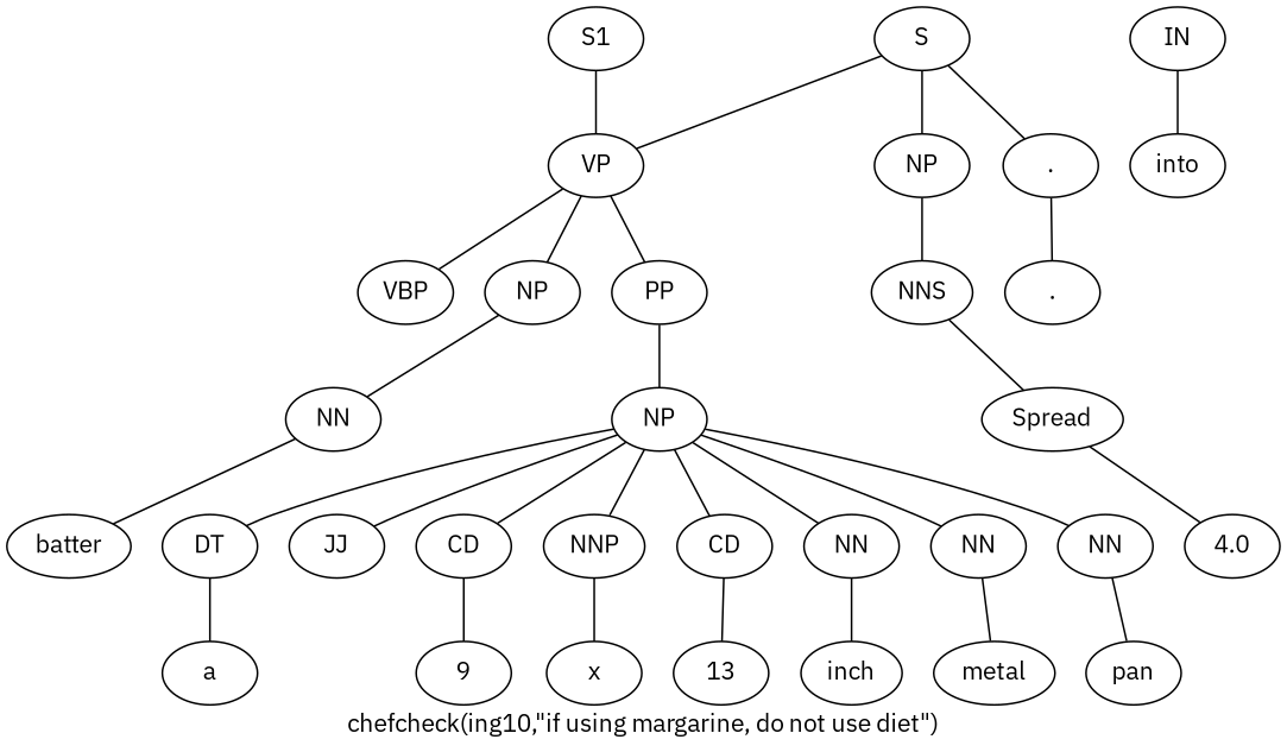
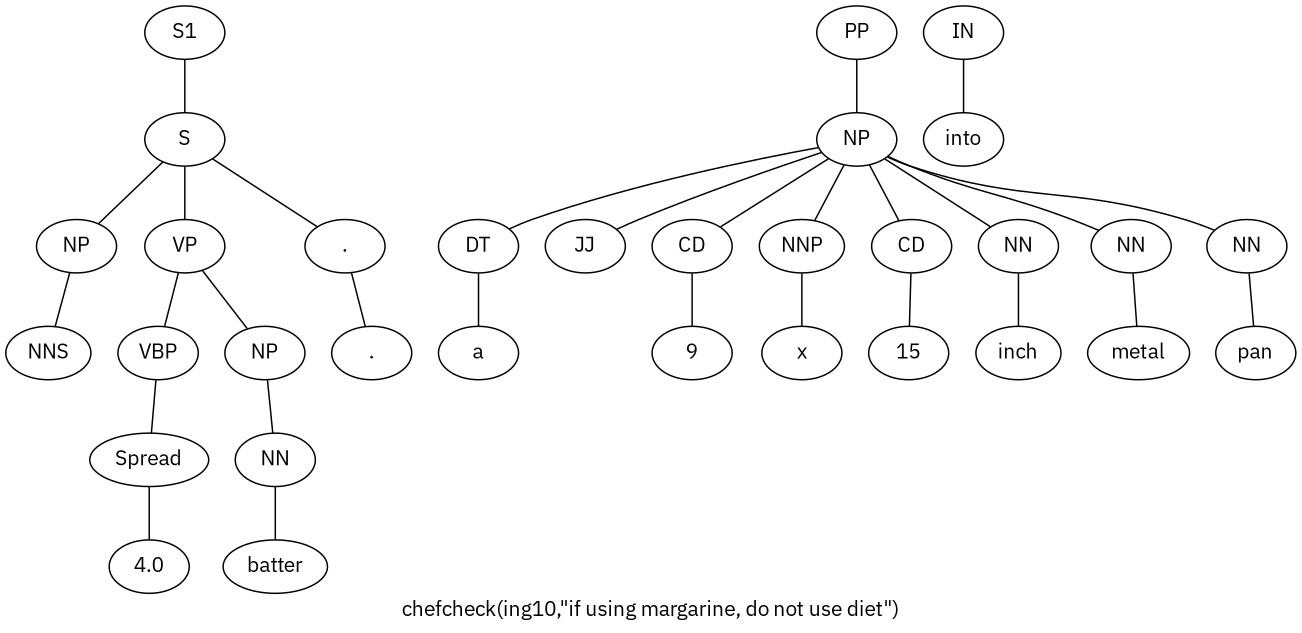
  graph {
    fontname="IBM Plex Sans"
    label="chefcheck(ing10,\"if using margarine, do not use diet\")"
    node [fontname="IBM Plex Sans"]
    edge [fontname="IBM Plex Sans"]
    n1 [label=S1]
    n2 [label=S]
    n3 [label=NP]
    n4 [label=VP]
    n5 [label="."]
    n6 [label=NNS]
    n7 [label=VBP]
    n8 [label=NP]
    n9 [label=PP]
    n10 [label="."]
    n11 [label=4.0]
    n12 [label=Spread]
    n13 [label=NN]
    n14 [label=NP]
    n15 [label=batter]
    n16 [label=IN]
    n17 [label=into]
    n18 [label=DT]
    n19 [label=JJ]
    n20 [label=CD]
    n21 [label=NNP]
    n22 [label=CD]
    n23 [label=NN]
    n24 [label=NN]
    n25 [label=NN]
    n26 [label=a]
    n27 [label=9]
    n28 [label=x]
-   n29 [label=13]
+   n29 [label=15]
    n30 [label=inch]
    n31 [label=metal]
    n32 [label=pan]
-   n1 -- n4
+   n1 -- n2
    n2 -- n3
    n2 -- n4
    n2 -- n5
    n3 -- n6
    n4 -- n7
    n4 -- n8
-   n4 -- n9
    n5 -- n10
-   n6 -- n12
+   n7 -- n12
    n8 -- n13
    n9 -- n14
    n12 -- n11
    n13 -- n15
    n14 -- n18
    n14 -- n19
    n14 -- n20
    n14 -- n21
    n14 -- n22
    n14 -- n23
    n14 -- n24
    n14 -- n25
    n16 -- n17
    n18 -- n26
    n20 -- n27
    n21 -- n28
    n22 -- n29
    n23 -- n30
    n24 -- n31
    n25 -- n32
  }
